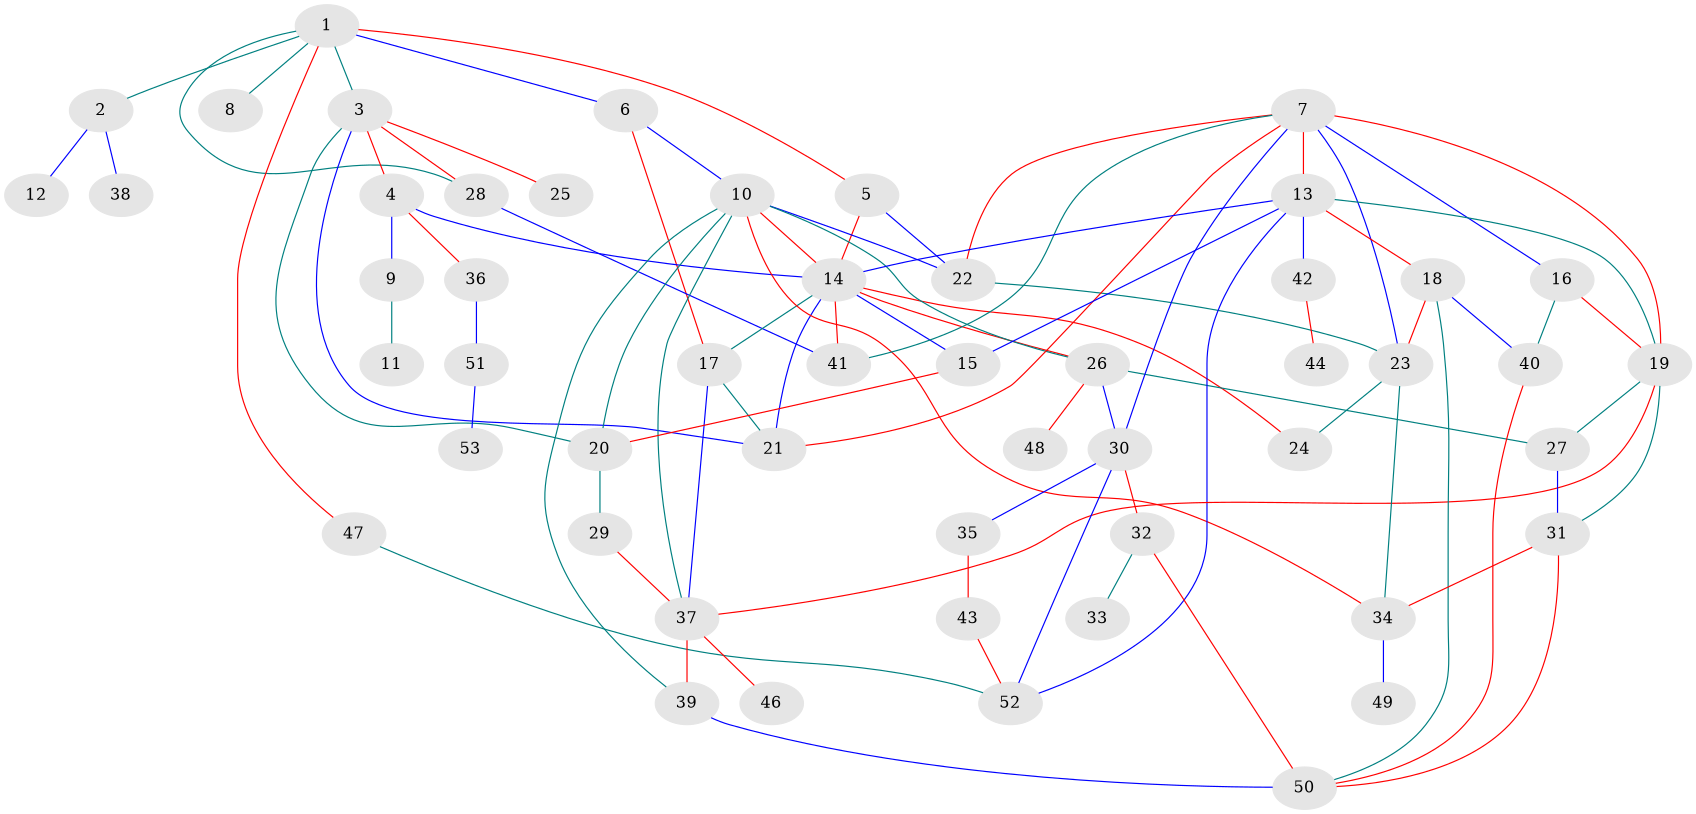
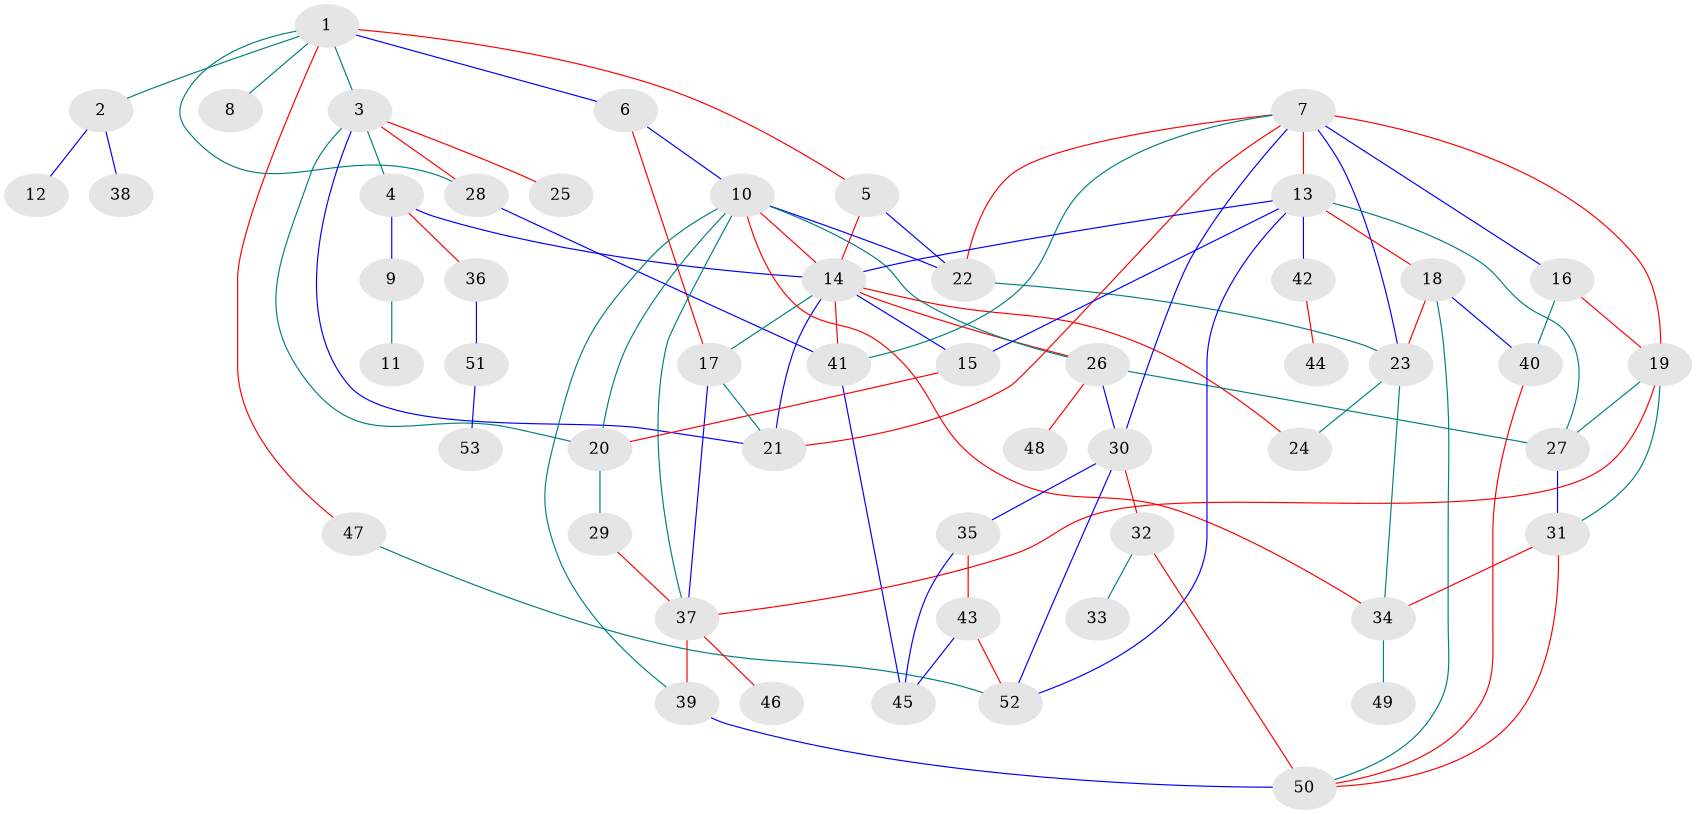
  graph {
    node [color=gray90 style=filled]
    edge [color=red weight=1.0]
    1
    2
    3
    5
    6
    8
    28
    47
    12
    38
    4
    20
    21
    25
    14
    22
    10
    17
    41
    52
    9
    36
    29
    11
    26
    15
    24
    51
    7
    13
    16
    19
    23
    30
    34
    37
    39
    18
    42
    40
    27
    31
    32
    35
+   45
    48
    49
    46
    50
    44
    33
    43
    53
    1 -- 2 [color=teal]
    1 -- 3 [color=teal]
    1 -- 5
    1 -- 6 [color=blue weight=2.0]
    1 -- 8 [color=teal]
    1 -- 28 [color=teal]
    1 -- 47
    2 -- 12 [color=blue]
    2 -- 38 [color=blue]
    3 -- 28
-   3 -- 4
+   3 -- 4 [color=teal]
    3 -- 20 [color=teal weight=2.0]
    3 -- 21 [color=blue]
    3 -- 25
    5 -- 14
    5 -- 22 [color=blue weight=2.0]
    6 -- 10 [color=blue weight=2.0]
    6 -- 17
    28 -- 41 [color=blue]
    47 -- 52 [color=teal]
    4 -- 14 [color=blue]
    4 -- 9 [color=blue]
    4 -- 36
    20 -- 29 [color=teal]
    14 -- 21 [color=blue]
    14 -- 17 [color=teal]
    14 -- 41
    14 -- 26
    14 -- 15 [color=blue]
    14 -- 24
    22 -- 23 [color=teal weight=2.0]
    10 -- 20 [color=teal]
    10 -- 14 [weight=2.0]
    10 -- 22 [color=blue]
    10 -- 26 [color=teal]
    10 -- 34
    10 -- 37 [color=teal]
    10 -- 39 [color=teal]
    17 -- 21 [color=teal]
    17 -- 37 [color=blue]
+   41 -- 45 [color=blue]
    9 -- 11 [color=teal]
    36 -- 51 [color=blue]
    29 -- 37 [weight=2.0]
    26 -- 30 [color=blue]
    26 -- 27 [color=teal]
    26 -- 48
    15 -- 20
    51 -- 53 [color=blue]
    7 -- 21
    7 -- 22
    7 -- 41 [color=teal]
    7 -- 13
    7 -- 16 [color=blue weight=2.0]
    7 -- 19
    7 -- 23 [color=blue]
    7 -- 30 [color=blue]
    13 -- 14 [color=blue]
    13 -- 52 [color=blue]
    13 -- 15 [color=blue]
-   13 -- 19 [color=teal]
+   13 -- 27 [color=teal]
    13 -- 18
    13 -- 42 [color=blue]
    16 -- 19
    16 -- 40 [color=teal]
    19 -- 37
    19 -- 27 [color=teal weight=2.0]
    19 -- 31 [color=teal]
    23 -- 24 [color=teal]
    23 -- 34 [color=teal]
    30 -- 52 [color=blue]
    30 -- 32
    30 -- 35 [color=blue]
-   34 -- 49 [color=blue]
+   34 -- 49 [color=teal]
    37 -- 39
    37 -- 46
    39 -- 50 [color=blue weight=2.0]
    18 -- 23
    18 -- 40 [color=blue]
    18 -- 50 [color=teal]
    42 -- 44
    40 -- 50
    27 -- 31 [color=blue]
    31 -- 34
    31 -- 50
    32 -- 50
    32 -- 33 [color=teal]
+   35 -- 45 [color=blue]
    35 -- 43
    43 -- 52
+   43 -- 45 [color=blue]
  }
